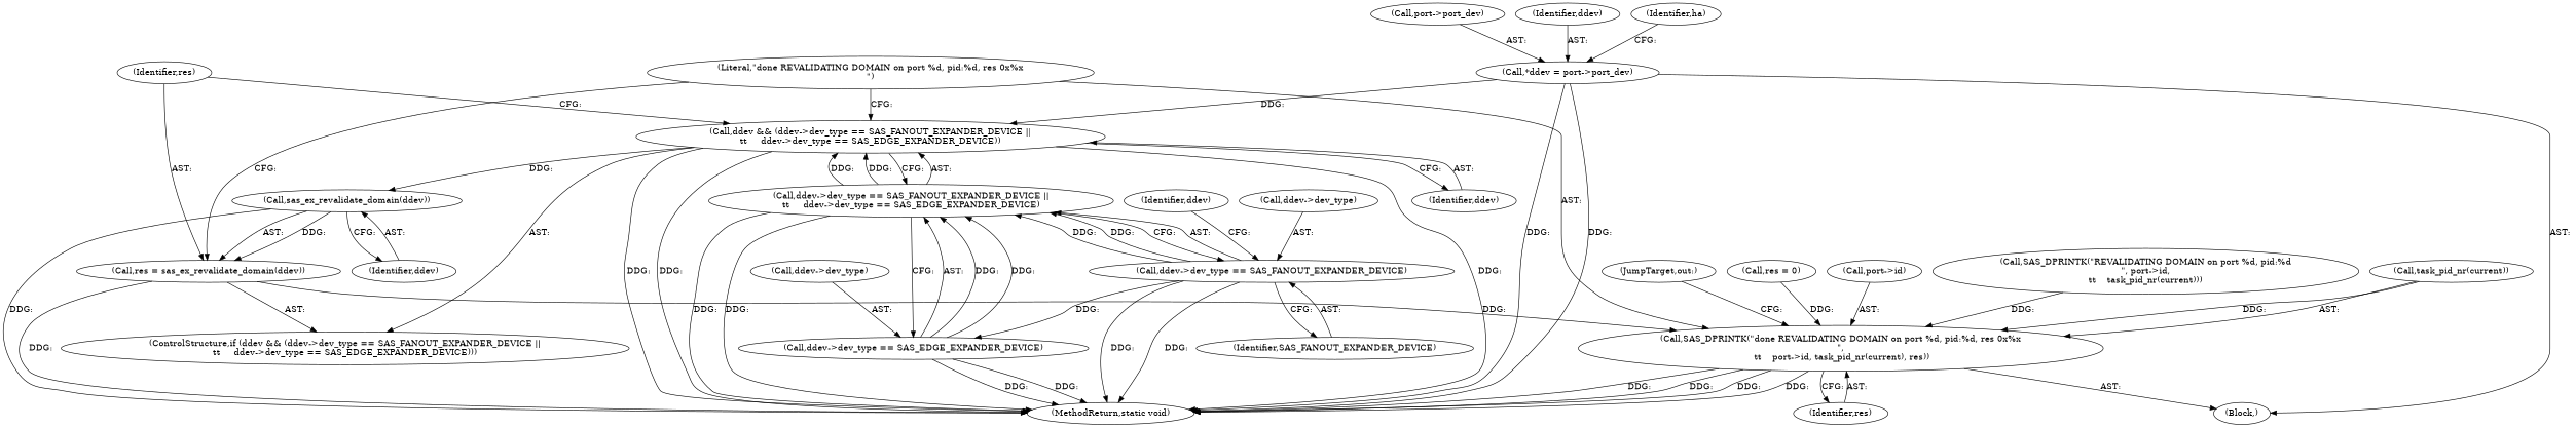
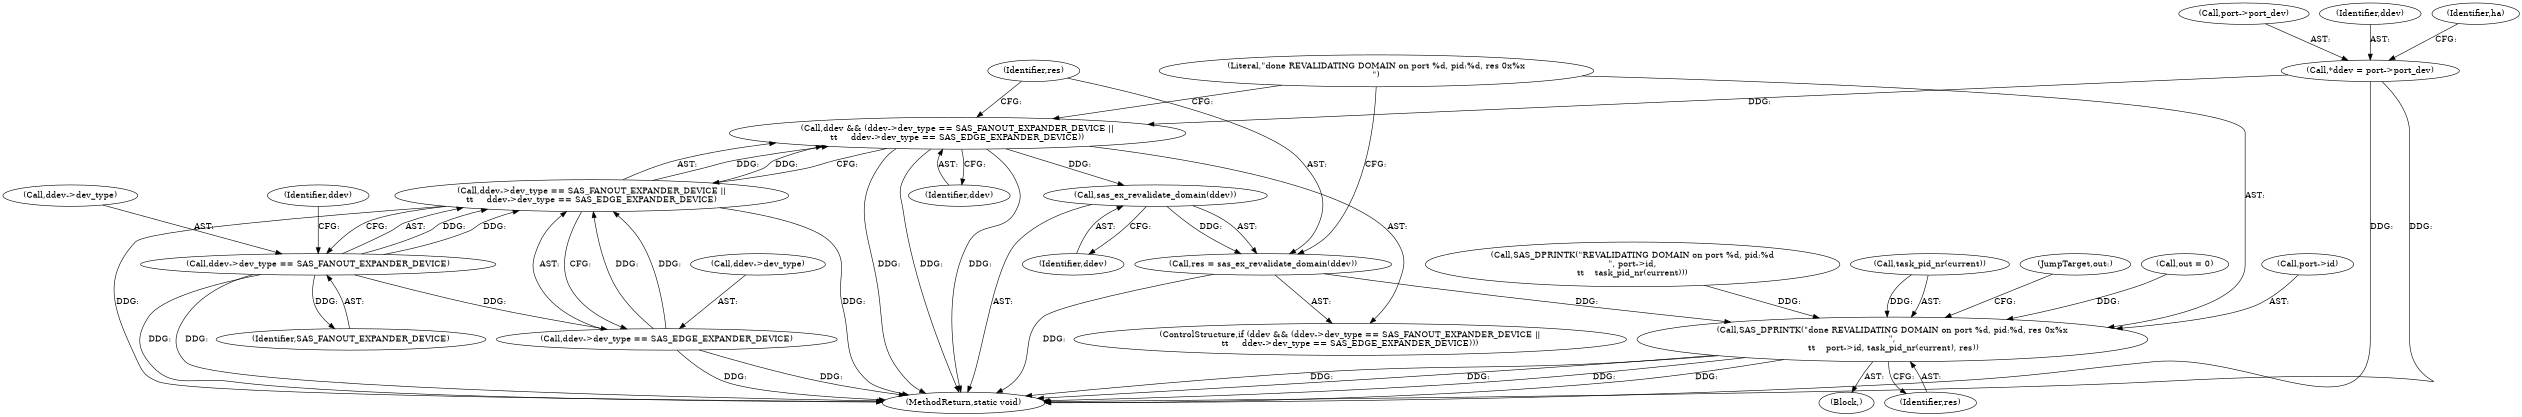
  digraph {
    n1 [label="(Call,sas_ex_revalidate_domain(ddev))"]
    n2 [label="(Call,res = sas_ex_revalidate_domain(ddev))"]
    n3 [label="(Identifier,ddev)"]
    n4 [label="(MethodReturn,static void)"]
    n5 [label="(ControlStructure,if (ddev && (ddev->dev_type == SAS_FANOUT_EXPANDER_DEVICE ||\n\t\t     ddev->dev_type == SAS_EDGE_EXPANDER_DEVICE)))"]
    n6 [label="(Call,SAS_DPRINTK(\"done REVALIDATING DOMAIN on port %d, pid:%d, res 0x%x\n\",\n \t\t    port->id, task_pid_nr(current), res))"]
    n7 [label="(Call,ddev && (ddev->dev_type == SAS_FANOUT_EXPANDER_DEVICE ||\n\t\t     ddev->dev_type == SAS_EDGE_EXPANDER_DEVICE))"]
    n8 [label="(Call,ddev->dev_type == SAS_FANOUT_EXPANDER_DEVICE ||\n\t\t     ddev->dev_type == SAS_EDGE_EXPANDER_DEVICE)"]
    n9 [label="(Identifier,ddev)"]
    n10 [label="(Call,ddev->dev_type == SAS_FANOUT_EXPANDER_DEVICE)"]
    n11 [label="(Call,ddev->dev_type == SAS_EDGE_EXPANDER_DEVICE)"]
    n12 [label="(Call,*ddev = port->port_dev)"]
    n13 [label="(Block,)"]
    n14 [label="(Call,port->port_dev)"]
    n15 [label="(Identifier,SAS_FANOUT_EXPANDER_DEVICE)"]
    n16 [label="(Identifier,res)"]
    n17 [label="(Identifier,res)"]
    n18 [label="(Call,ddev->dev_type)"]
    n19 [label="(Identifier,ddev)"]
    n20 [label="(Literal,\"done REVALIDATING DOMAIN on port %d, pid:%d, res 0x%x\n\")"]
    n21 [label="(Call,ddev->dev_type)"]
    n22 [label="(Call,port->id)"]
    n23 [label="(Call,SAS_DPRINTK(\"REVALIDATING DOMAIN on port %d, pid:%d\n\", port->id,\n\t\t    task_pid_nr(current)))"]
    n24 [label="(Identifier,ddev)"]
    n25 [label="(Call,task_pid_nr(current))"]
    n26 [label="(JumpTarget,out:)"]
-   n27 [label="(Call,res = 0)"]
+   n27 [label="(Call,out = 0)"]
    n28 [label="(Identifier,ha)"]
    n1 -> n2 [label="AST: "]
    n1 -> n2 [label="DDG: "]
    n1 -> n3 [label="CFG: "]
-   n1 -> n4 [label="DDG: "]
+   n1 -> n4 [label="AST: "]
    n2 -> n4 [label="DDG: "]
    n2 -> n5 [label="AST: "]
    n2 -> n6 [label="DDG: "]
    n3 -> n1 [label="AST: "]
    n6 -> n4 [label="DDG: "]
    n6 -> n4 [label="DDG: "]
    n6 -> n4 [label="DDG: "]
    n6 -> n4 [label="DDG: "]
    n6 -> n13 [label="AST: "]
    n6 -> n16 [label="CFG: "]
    n7 -> n1 [label="DDG: "]
    n7 -> n4 [label="DDG: "]
    n7 -> n4 [label="DDG: "]
    n7 -> n4 [label="DDG: "]
    n7 -> n5 [label="AST: "]
    n7 -> n8 [label="CFG: "]
    n7 -> n9 [label="CFG: "]
    n8 -> n4 [label="DDG: "]
    n8 -> n4 [label="DDG: "]
    n8 -> n7 [label="AST: "]
    n8 -> n7 [label="DDG: "]
    n8 -> n7 [label="DDG: "]
    n8 -> n10 [label="CFG: "]
    n8 -> n11 [label="CFG: "]
    n9 -> n7 [label="AST: "]
    n10 -> n4 [label="DDG: "]
    n10 -> n4 [label="DDG: "]
    n10 -> n8 [label="AST: "]
    n10 -> n8 [label="DDG: "]
    n10 -> n8 [label="DDG: "]
    n10 -> n11 [label="DDG: "]
-   n10 -> n15 [label="CFG: "]
+   n10 -> n15 [label="DDG: "]
    n11 -> n4 [label="DDG: "]
    n11 -> n4 [label="DDG: "]
    n11 -> n8 [label="AST: "]
    n11 -> n8 [label="DDG: "]
    n11 -> n8 [label="DDG: "]
    n12 -> n4 [label="DDG: "]
    n12 -> n4 [label="DDG: "]
    n12 -> n7 [label="DDG: "]
-   n12 -> n13 [label="AST: "]
    n14 -> n12 [label="AST: "]
    n15 -> n10 [label="AST: "]
    n16 -> n6 [label="AST: "]
    n17 -> n2 [label="AST: "]
    n17 -> n7 [label="CFG: "]
    n18 -> n11 [label="AST: "]
    n19 -> n10 [label="CFG: "]
    n20 -> n2 [label="CFG: "]
    n20 -> n6 [label="AST: "]
    n20 -> n7 [label="CFG: "]
    n21 -> n10 [label="AST: "]
    n22 -> n6 [label="AST: "]
    n23 -> n6 [label="DDG: "]
    n24 -> n12 [label="AST: "]
    n25 -> n6 [label="AST: "]
    n25 -> n6 [label="DDG: "]
    n26 -> n6 [label="CFG: "]
    n27 -> n6 [label="DDG: "]
    n28 -> n12 [label="CFG: "]
  }
